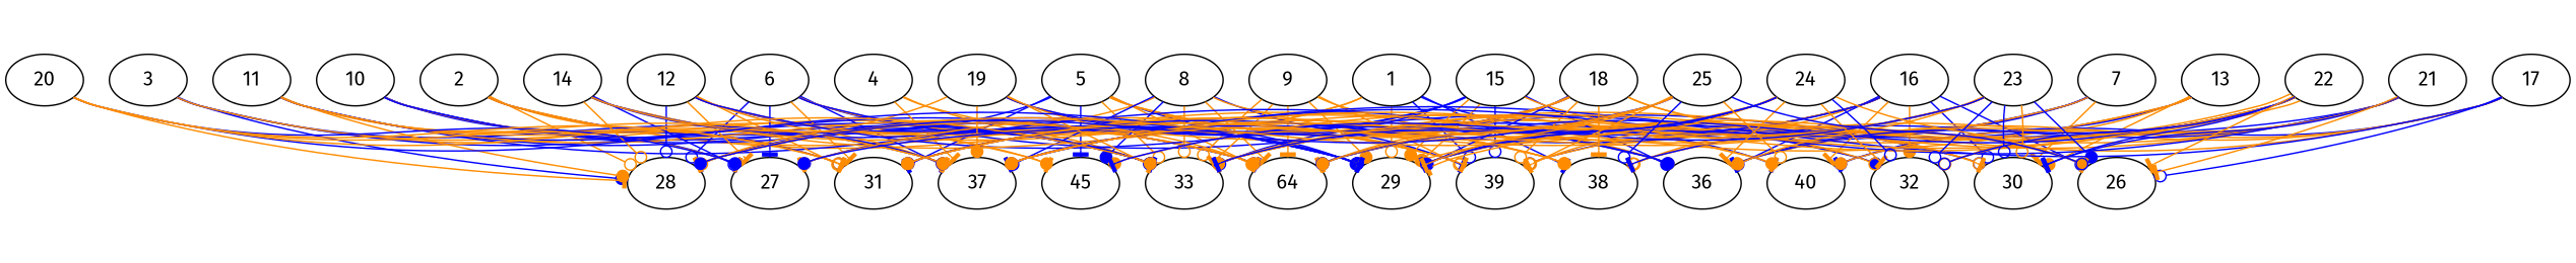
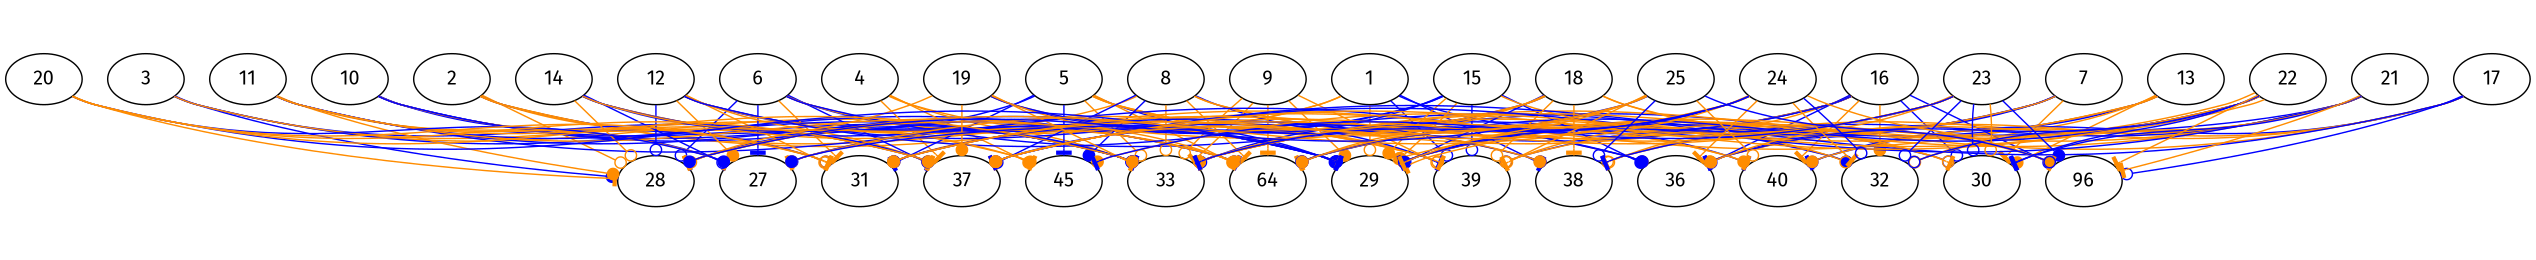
  digraph {
    fontname="Fira Sans"
    node [alpha=0.05 fontname="Fira Sans"]
    edge [arrowhead=tee color=darkorange fontname="Fira Sans"]
    1 [alpha=0.17 expect_size=42401792]
    27 [expect_size=10872832]
    29 [alpha=0.08 expect_size=13583360]
    31 [alpha=0.20 expect_size=38659072]
    38 [alpha=0.14 expect_size=49634304]
    39 [alpha=0.08 expect_size=23339008]
    40 [alpha=0.01 expect_size=42893312]
    2 [alpha=0.15 expect_size=43502592]
    28 [alpha=0.09 expect_size=47975424]
    33 [alpha=0.18 expect_size=41293824]
    36 [expect_size=44743680]
    37 [alpha=0.11 expect_size=38745088]
    3 [alpha=0.20 expect_size=18301952]
    n14 [alpha=0.13 expect_size=39353344 label=64]
    n15 [alpha=0.03 expect_size=30779392 label=45]
    4 [alpha=0.20 expect_size=12154880]
    5 [alpha=0.15 expect_size=34415616]
    32 [alpha=0.01 expect_size=29686784]
    6 [alpha=0.13 expect_size=9925632]
    30 [alpha=0.02 expect_size=29948928]
    7 [alpha=0.14 expect_size=42093568]
    8 [alpha=0.13 expect_size=45540352]
    9 [alpha=0.08 expect_size=41091072]
    10 [alpha=0.14 expect_size=37956608]
    11 [alpha=0.12 expect_size=16942080]
    12 [alpha=0.19 expect_size=11013120]
    13 [alpha=0.20 expect_size=45322240]
    14 [alpha=0.13 expect_size=44752896]
    15 [alpha=0.03 expect_size=43863040]
    16 [alpha=0.02 expect_size=31117312]
-   26 [alpha=0.17 expect_size=5766144]
+   26 [alpha=0.17 expect_size=5766144 label=96]
    17 [alpha=0.16 expect_size=14561280]
    18 [expect_size=46492672]
    19 [alpha=0.07 expect_size=30802944]
    20 [alpha=0.04 expect_size=50168832]
    21 [alpha=0.16 expect_size=37164032]
    22 [expect_size=17680384]
    23 [alpha=0.19 expect_size=16027648]
    24 [alpha=0.16 expect_size=14905344]
    25 [alpha=0.06 expect_size=46397440]
    1 -> 27
    1 -> 29 [arrowhead=odot]
    1 -> 31 [arrowhead=odot]
    1 -> 38 [color=blue]
    1 -> 39 [arrowhead=odot color=blue]
    1 -> 40 [color=blue]
    2 -> 31
    2 -> 38 [arrowhead=dot]
    2 -> 28 [arrowhead=odot]
    2 -> 33 [color=blue]
    2 -> 36 [arrowhead=dot]
    2 -> 37 [arrowhead=odot]
    3 -> 28 [arrowhead=dot color=blue]
    3 -> 33 [arrowhead=odot]
    3 -> 37 [arrowhead=dot color=blue]
    3 -> n14 [color=blue]
    3 -> n15 [arrowhead=dot]
    4 -> 29 [arrowhead=dot]
    4 -> 33
    4 -> 37
+   4 -> n15 [arrowhead=dot]
    5 -> 29 [arrowhead=odot color=blue]
    5 -> 31 [color=blue]
    5 -> 39
    5 -> 40
    5 -> 28 [color=blue]
    5 -> 33 [arrowhead=odot]
    5 -> n14 [arrowhead=dot]
    5 -> n15 [color=blue]
    5 -> 32 [arrowhead=dot]
    6 -> 27 [color=blue]
    6 -> 29 [arrowhead=dot color=blue]
    6 -> 31
    6 -> 39 [arrowhead=odot]
    6 -> 28 [arrowhead=odot color=blue]
    6 -> 33 [arrowhead=odot color=blue]
    6 -> 37 [color=blue]
    6 -> n14 [arrowhead=dot]
    6 -> 30 [arrowhead=odot color=blue]
    7 -> 29 [arrowhead=odot]
    7 -> 38
    7 -> 39 [arrowhead=odot color=blue]
    7 -> 33 [arrowhead=odot color=blue]
    7 -> 36 [color=blue]
    7 -> n14
    7 -> 30
    8 -> 39 [color=blue]
    8 -> 28
    8 -> 33 [arrowhead=odot]
    8 -> 37 [arrowhead=dot color=blue]
    8 -> n14
    8 -> n15 [arrowhead=dot color=blue]
    8 -> 30 [arrowhead=odot]
    9 -> 29 [arrowhead=dot]
    9 -> 39 [arrowhead=odot]
    9 -> 33 [arrowhead=odot]
    9 -> 33
-   9 -> 36 [arrowhead=dot]
    9 -> n14
    10 -> 27 [color=blue]
    10 -> 29 [arrowhead=dot color=blue]
    10 -> 31 [arrowhead=odot color=blue]
    10 -> 33 [arrowhead=odot color=blue]
    10 -> 37
    10 -> n14 [arrowhead=dot color=blue]
    11 -> 27
    11 -> 29 [arrowhead=dot color=blue]
    11 -> 31 [arrowhead=odot]
    11 -> 28 [arrowhead=dot]
    11 -> 33 [arrowhead=dot color=blue]
    11 -> 36 [arrowhead=odot color=blue]
    11 -> 37 [arrowhead=odot]
    11 -> n14 [arrowhead=odot]
-   12 -> 27
+   12 -> 27 [arrowhead=dot]
    12 -> 29
    12 -> 31 [arrowhead=odot]
-   12 -> 38 [arrowhead=odot]
+   12 -> 38 [arrowhead=odot color=blue]
    12 -> 28 [arrowhead=odot color=blue]
    12 -> 33 [arrowhead=odot color=blue]
    12 -> 37
    12 -> n14
    12 -> 32 [arrowhead=dot color=blue]
    13 -> 29 [color=blue]
    13 -> 31 [arrowhead=dot]
    13 -> 40 [arrowhead=dot color=blue]
    13 -> 33 [arrowhead=dot]
    13 -> 32 [arrowhead=odot]
    13 -> 30 [arrowhead=dot]
    14 -> 27 [arrowhead=odot color=blue]
    14 -> 29 [color=blue]
    14 -> 39
-   14 -> 40 [arrowhead=dot]
+   8 -> 40 [arrowhead=dot]
    14 -> 28 [arrowhead=odot]
    14 -> 33 [color=blue]
    14 -> 37 [arrowhead=odot color=blue]
    14 -> n15
    15 -> 27 [arrowhead=dot color=blue]
    15 -> 29 [arrowhead=dot]
    15 -> 29 [arrowhead=dot]
    15 -> 39 [arrowhead=odot color=blue]
    15 -> 33 [arrowhead=dot color=blue]
    15 -> 36 [arrowhead=dot color=blue]
    15 -> 37 [arrowhead=dot color=blue]
    15 -> 32 [arrowhead=odot]
    16 -> 27 [arrowhead=odot]
    16 -> 31 [arrowhead=dot color=blue]
    16 -> 38 [arrowhead=odot]
    16 -> 40
    16 -> 33 [color=blue]
    16 -> 36 [arrowhead=dot color=blue]
    16 -> 37
    16 -> n14 [arrowhead=dot color=blue]
    16 -> 32 [arrowhead=dot]
    16 -> 30 [arrowhead=odot color=blue]
    16 -> 26 [arrowhead=odot color=blue]
    17 -> 38 [arrowhead=odot]
    17 -> 40 [color=blue]
    17 -> 33 [arrowhead=odot]
    17 -> 36 [arrowhead=odot]
    17 -> 37 [arrowhead=dot color=blue]
    17 -> 26 [arrowhead=odot color=blue]
    18 -> 29 [arrowhead=dot color=blue]
    18 -> 31 [arrowhead=odot color=blue]
    18 -> 38
    18 -> 39 [arrowhead=odot]
    18 -> 28
    18 -> 33
    18 -> n14
    18 -> 30
    18 -> 26 [arrowhead=dot]
    19 -> 29 [color=blue]
    19 -> 38 [arrowhead=dot]
    19 -> 28 [arrowhead=odot]
    19 -> 33
    19 -> 36 [arrowhead=dot color=blue]
    19 -> 37 [arrowhead=dot]
    19 -> n14 [arrowhead=dot]
    20 -> 27 [arrowhead=dot color=blue]
    20 -> 29 [arrowhead=odot color=blue]
    20 -> 31
    20 -> 28
    20 -> 33 [arrowhead=dot]
    20 -> 37 [arrowhead=dot]
    21 -> 27 [arrowhead=dot color=blue]
    21 -> 29 [arrowhead=odot]
    21 -> 38 [color=blue]
    21 -> 40 [arrowhead=dot]
    21 -> 33 [arrowhead=dot]
    21 -> 36 [arrowhead=odot]
    21 -> 37 [color=blue]
    21 -> 32 [arrowhead=odot]
    21 -> 30 [color=blue]
    21 -> 26
    22 -> 29 [arrowhead=odot]
    22 -> 29
    22 -> 39 [arrowhead=odot]
    22 -> 36 [color=blue]
    22 -> 37 [arrowhead=dot]
    22 -> n14 [arrowhead=dot color=blue]
    22 -> n15 [arrowhead=dot]
    22 -> 32 [arrowhead=odot color=blue]
    22 -> 30 [color=blue]
    22 -> 26
    23 -> 29 [color=blue]
    23 -> 31 [arrowhead=odot]
    23 -> 33 [arrowhead=odot]
    23 -> 36 [arrowhead=dot]
    23 -> 37 [arrowhead=odot]
    23 -> n14 [arrowhead=odot]
    23 -> n15 [color=blue]
    23 -> 32 [arrowhead=odot color=blue]
    23 -> 30 [arrowhead=odot color=blue]
    23 -> 30 [arrowhead=odot]
    23 -> 26 [arrowhead=dot color=blue]
    24 -> 29 [arrowhead=dot color=blue]
    24 -> 31 [arrowhead=dot]
    24 -> 39 [arrowhead=odot]
    24 -> 28
    24 -> 33 [color=blue]
    24 -> 36
    24 -> n14 [arrowhead=odot color=blue]
    24 -> 32
    24 -> 32 [arrowhead=odot color=blue]
    24 -> 26
    25 -> 29
    25 -> 38 [arrowhead=odot color=blue]
    25 -> 39
    25 -> 40 [arrowhead=odot]
    25 -> 28 [arrowhead=dot color=blue]
    25 -> 37 [arrowhead=dot]
    25 -> n14 [arrowhead=dot]
    25 -> 26 [arrowhead=odot color=blue]
  }
